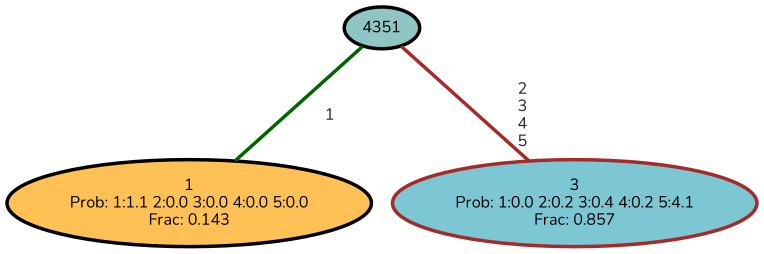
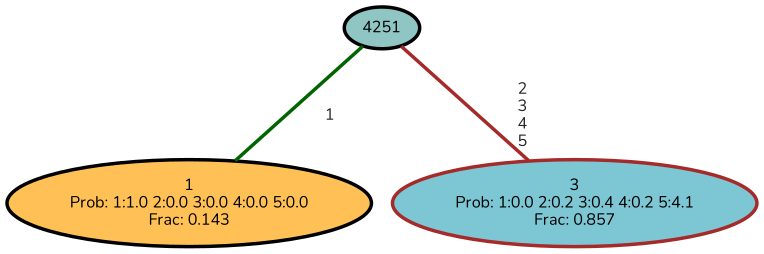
  graph {
    fontname=Nunito
    ranksep="0 equally"
    splines=straight
    node [color=black fontcolor=black fontname=Nunito penwidth=3 shape=ellipse style="filled, rounded"]
    edge [fontcolor=grey14 fontname=Nunito fontweight=bold penwidth=3]
-   n1 [fillcolor="#ffc155" label="1\nProb: 1:1.1 2:0.0 3:0.0 4:0.0 5:0.0\nFrac: 0.143"]
-   n2 [fillcolor="#8fc5c2" label=4351]
+   n1 [fillcolor="#ffc155" label="1\nProb: 1:1.0 2:0.0 3:0.0 4:0.0 5:0.0\nFrac: 0.143"]
+   n2 [fillcolor="#8fc5c2" label=4251]
    n3 [color=brown fillcolor="#7dc6d4" label="3\nProb: 1:0.0 2:0.2 3:0.4 4:0.2 5:4.1\nFrac: 0.857"]
    subgraph sub_1 {
      rank=same
    }
    n2 -- n1 [color=darkgreen label=" 1"]
    n2 -- n3 [color=brown label=" 2\n 3\n 4\n 5"]
  }
